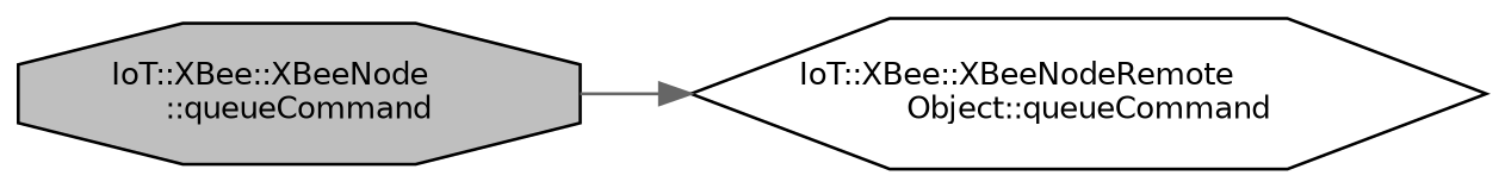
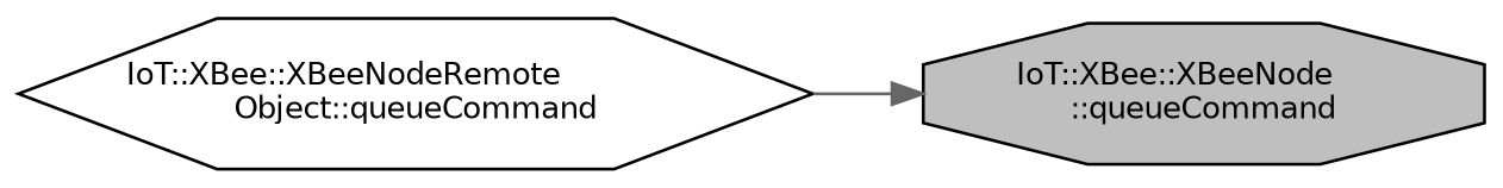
  digraph {
    rankdir=RL
    node [color=black fontname=Helvetica fontsize=10 style=filled]
    n1 [fillcolor=grey75 fontcolor=black height=0.2 label="IoT::XBee::XBeeNode\l::queueCommand" shape=octagon width=0.4]
    n2 [fillcolor=white height=0.2 label="IoT::XBee::XBeeNodeRemote\lObject::queueCommand" shape=hexagon width=0.4]
-   n2 -> n1 [color=gray40 dir=back fontname=Helvetica fontsize=10 labelfontname=Helvetica labelfontsize=10 style=solid]
+   n1 -> n2 [color=gray40 dir=back fontname=Helvetica fontsize=10 labelfontname=Helvetica labelfontsize=10 style=solid]
  }
